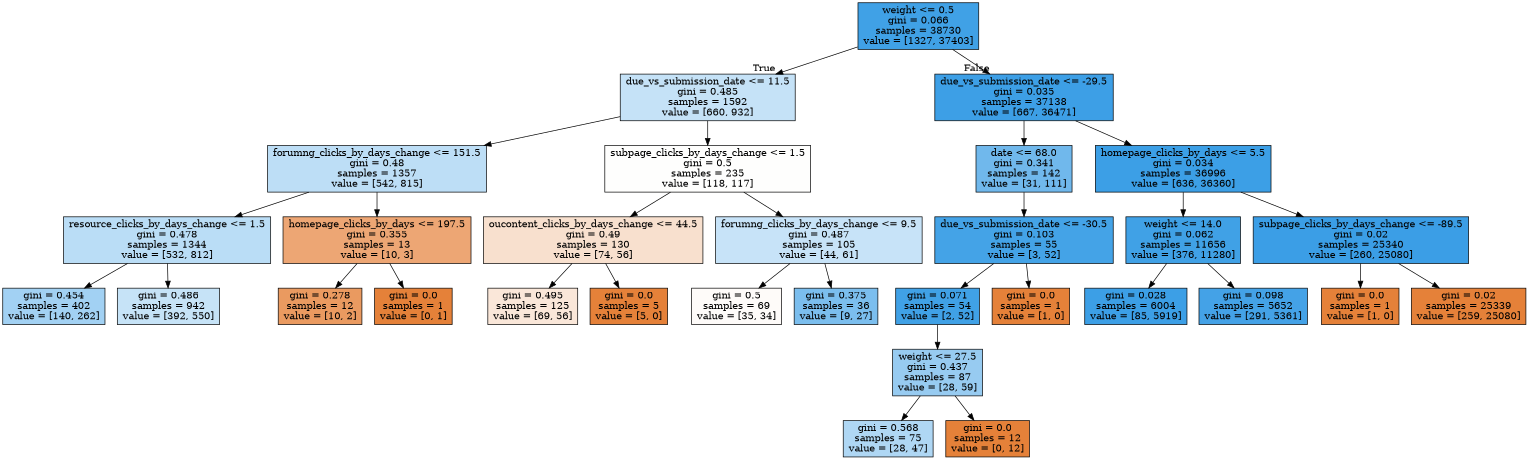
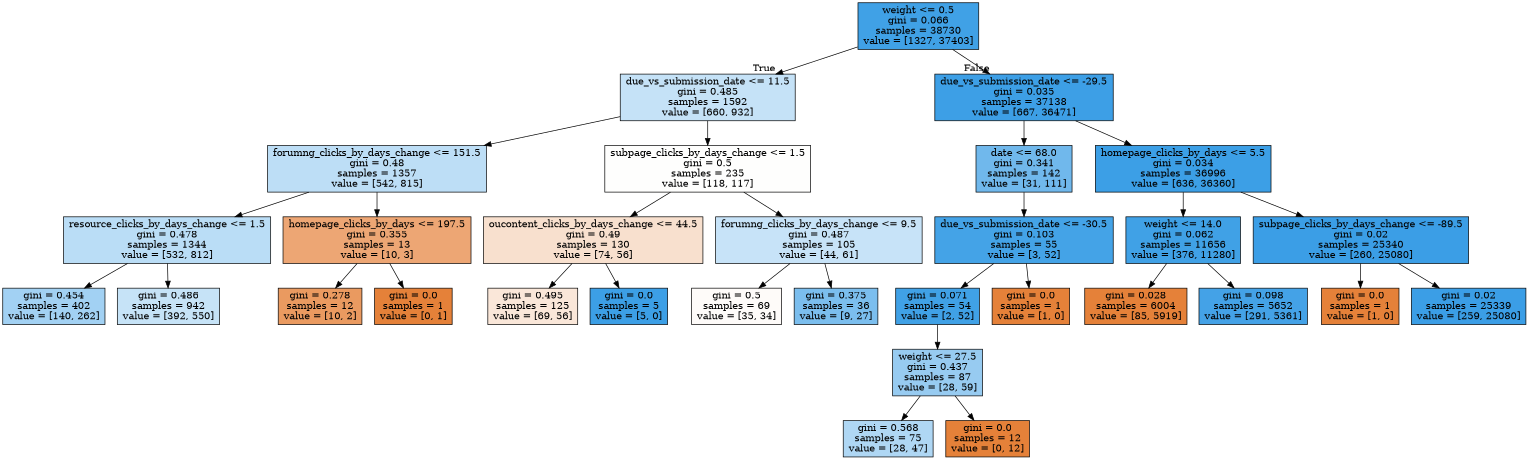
  digraph {
    node [color=black fillcolor="#e58139ff" shape=box style=filled]
    n1 [fillcolor="#399de5f6" label="weight <= 0.5\ngini = 0.066\nsamples = 38730\nvalue = [1327, 37403]"]
    n2 [fillcolor="#399de54a" label="due_vs_submission_date <= 11.5\ngini = 0.485\nsamples = 1592\nvalue = [660, 932]"]
    n3 [fillcolor="#399de5fa" label="due_vs_submission_date <= -29.5\ngini = 0.035\nsamples = 37138\nvalue = [667, 36471]"]
    n4 [fillcolor="#399de555" label="forumng_clicks_by_days_change <= 151.5\ngini = 0.48\nsamples = 1357\nvalue = [542, 815]"]
    n5 [fillcolor="#e5813902" label="subpage_clicks_by_days_change <= 1.5\ngini = 0.5\nsamples = 235\nvalue = [118, 117]"]
    n6 [fillcolor="#399de5b8" label="date <= 68.0\ngini = 0.341\nsamples = 142\nvalue = [31, 111]"]
    n7 [fillcolor="#399de5fb" label="homepage_clicks_by_days <= 5.5\ngini = 0.034\nsamples = 36996\nvalue = [636, 36360]"]
    n8 [fillcolor="#399de558" label="resource_clicks_by_days_change <= 1.5\ngini = 0.478\nsamples = 1344\nvalue = [532, 812]"]
    n9 [fillcolor="#e58139b3" label="homepage_clicks_by_days <= 197.5\ngini = 0.355\nsamples = 13\nvalue = [10, 3]"]
    n10 [fillcolor="#e581393e" label="oucontent_clicks_by_days_change <= 44.5\ngini = 0.49\nsamples = 130\nvalue = [74, 56]"]
    n11 [fillcolor="#399de547" label="forumng_clicks_by_days_change <= 9.5\ngini = 0.487\nsamples = 105\nvalue = [44, 61]"]
    n12 [fillcolor="#399de577" label="gini = 0.454\nsamples = 402\nvalue = [140, 262]"]
    n13 [fillcolor="#399de549" label="gini = 0.486\nsamples = 942\nvalue = [392, 550]"]
    n14 [fillcolor="#e58139cc" label="gini = 0.278\nsamples = 12\nvalue = [10, 2]"]
    n15 [label="gini = 0.0\nsamples = 1\nvalue = [0, 1]"]
    n16 [fillcolor="#e5813930" label="gini = 0.495\nsamples = 125\nvalue = [69, 56]"]
-   n17 [label="gini = 0.0\nsamples = 5\nvalue = [5, 0]"]
+   n17 [fillcolor="#399de5fb" label="gini = 0.0\nsamples = 5\nvalue = [5, 0]"]
    n18 [fillcolor="#e5813907" label="gini = 0.5\nsamples = 69\nvalue = [35, 34]"]
    n19 [fillcolor="#399de5aa" label="gini = 0.375\nsamples = 36\nvalue = [9, 27]"]
    n20 [fillcolor="#399de5f0" label="due_vs_submission_date <= -30.5\ngini = 0.103\nsamples = 55\nvalue = [3, 52]"]
    n21 [fillcolor="#399de5f6" label="weight <= 14.0\ngini = 0.062\nsamples = 11656\nvalue = [376, 11280]"]
    n22 [fillcolor="#399de5fc" label="subpage_clicks_by_days_change <= -89.5\ngini = 0.02\nsamples = 25340\nvalue = [260, 25080]"]
    n23 [fillcolor="#399de5f5" label="gini = 0.071\nsamples = 54\nvalue = [2, 52]"]
    n24 [label="gini = 0.0\nsamples = 1\nvalue = [1, 0]"]
    n25 [fillcolor="#399de586" label="weight <= 27.5\ngini = 0.437\nsamples = 87\nvalue = [28, 59]"]
    n26 [fillcolor="#399de567" label="gini = 0.568\nsamples = 75\nvalue = [28, 47]"]
    n27 [label="gini = 0.0\nsamples = 12\nvalue = [0, 12]"]
-   n28 [fillcolor="#399de5fb" label="gini = 0.028\nsamples = 6004\nvalue = [85, 5919]"]
+   n28 [label="gini = 0.028\nsamples = 6004\nvalue = [85, 5919]"]
    n29 [fillcolor="#399de5f1" label="gini = 0.098\nsamples = 5652\nvalue = [291, 5361]"]
    n30 [label="gini = 0.0\nsamples = 1\nvalue = [1, 0]"]
-   n31 [label="gini = 0.02\nsamples = 25339\nvalue = [259, 25080]"]
+   n31 [fillcolor="#399de5fc" label="gini = 0.02\nsamples = 25339\nvalue = [259, 25080]"]
    n1 -> n2 [headlabel=True labelangle=45 labeldistance=2.5]
    n1 -> n3 [headlabel=False labelangle=-45 labeldistance=2.5]
    n2 -> n4
    n2 -> n5
    n3 -> n6
    n3 -> n7
    n4 -> n8
    n4 -> n9
    n5 -> n10
    n5 -> n11
    n6 -> n20
    n7 -> n21
    n7 -> n22
    n8 -> n12
    n8 -> n13
    n9 -> n14
    n9 -> n15
    n10 -> n16
    n10 -> n17
    n11 -> n18
    n11 -> n19
    n20 -> n23
    n20 -> n24
    n21 -> n28
    n21 -> n29
    n22 -> n30
    n22 -> n31
    n23 -> n25
    n25 -> n26
    n25 -> n27
  }
